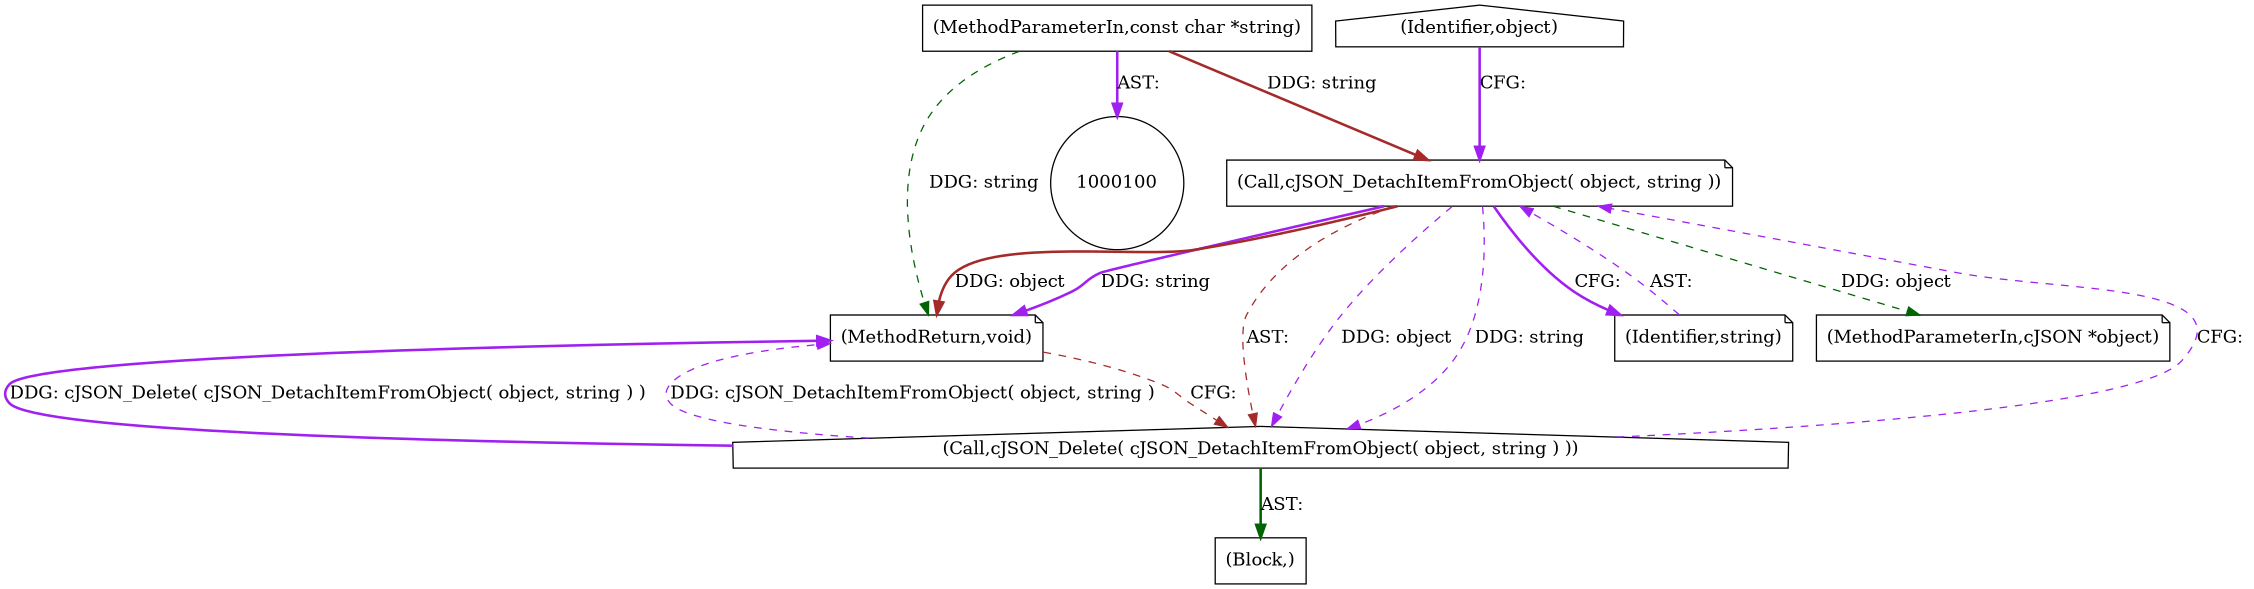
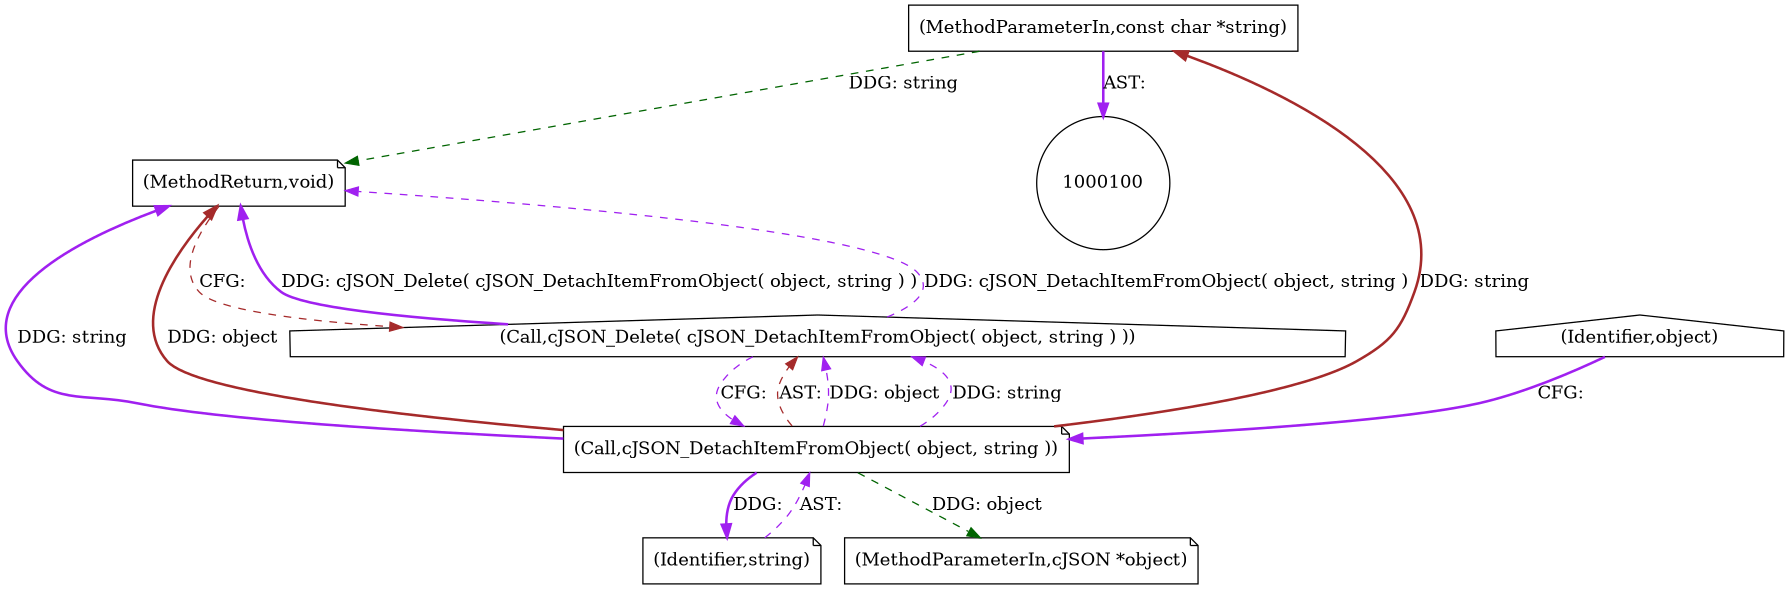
  digraph {
    node [shape=note]
    edge [color=purple style=dashed]
    n1 [label="(MethodParameterIn,const char *string)" shape=box]
    n2 [label="(Call,cJSON_DetachItemFromObject( object, string ))"]
    n3 [label="(MethodReturn,void)"]
    1000100 [shape=circle]
    n5 [label="(Call,cJSON_Delete( cJSON_DetachItemFromObject( object, string ) ))" shape=house]
    n6 [label="(Identifier,string)"]
    n7 [label="(MethodParameterIn,cJSON *object)"]
-   n8 [label="(Block,)" shape=box]
    n9 [label="(Identifier,object)" shape=house]
-   n1 -> n2 [color=brown label="DDG: string" style=bold]
+   n2 -> n1 [color=brown label="DDG: string" style=bold]
    n1 -> n3 [color=darkgreen label="DDG: string"]
    n1 -> 1000100 [label="AST: " style=bold]
    n2 -> n3 [label="DDG: string" style=bold]
    n2 -> n3 [color=brown label="DDG: object" style=bold]
    n2 -> n5 [color=brown label="AST: "]
    n2 -> n5 [label="DDG: object"]
    n2 -> n5 [label="DDG: string"]
-   n2 -> n6 [label="CFG: " style=bold]
+   n2 -> n6 [label="DDG: " style=bold]
    n2 -> n7 [color=darkgreen label="DDG: object"]
    n3 -> n5 [color=brown label="CFG: "]
    n5 -> n2 [label="CFG: "]
    n5 -> n3 [label="DDG: cJSON_Delete( cJSON_DetachItemFromObject( object, string ) )" style=bold]
    n5 -> n3 [label="DDG: cJSON_DetachItemFromObject( object, string )"]
-   n5 -> n8 [color=darkgreen label="AST: " style=bold]
    n6 -> n2 [label="AST: "]
    n9 -> n2 [label="CFG: " style=bold]
  }
